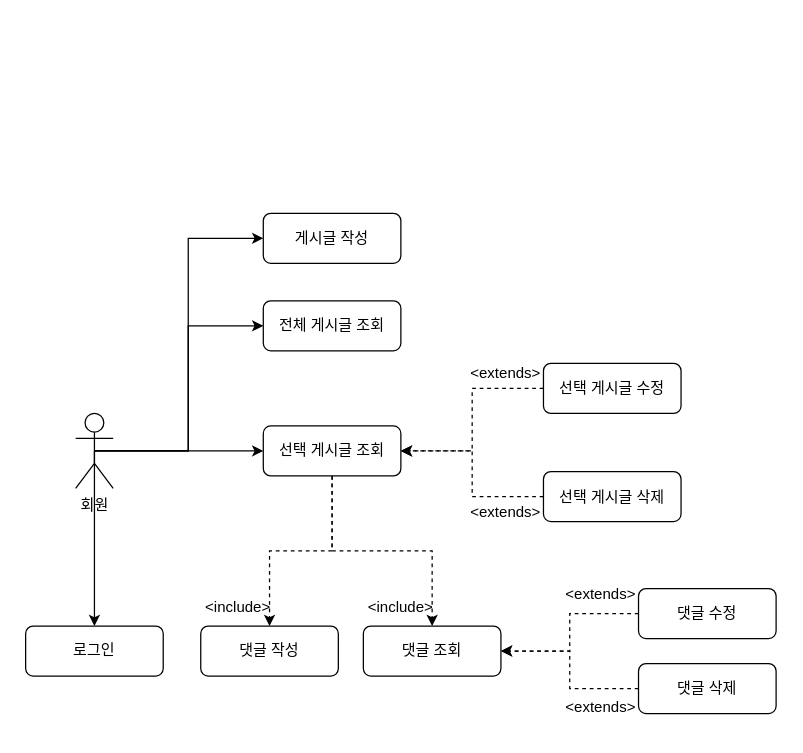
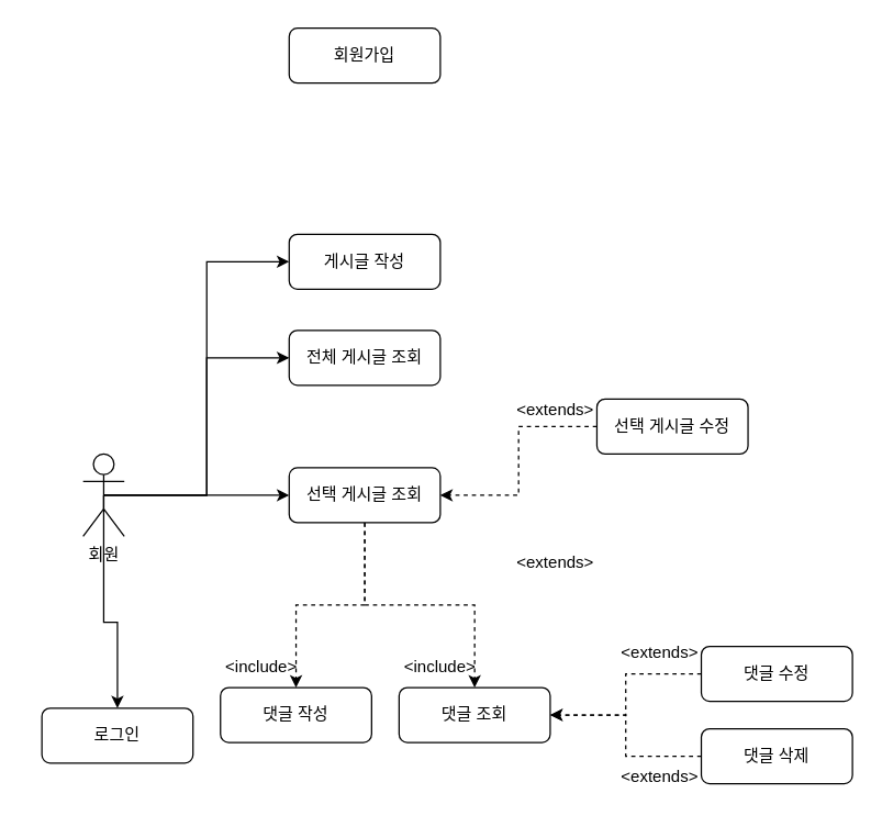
  <mxCell id="0" />
  <mxCell id="1" parent="0" />
  <mxCell id="2" style="edgeStyle=orthogonalEdgeStyle;rounded=0;orthogonalLoop=1;jettySize=auto;html=1;exitX=0.5;exitY=0.5;exitDx=0;exitDy=0;exitPerimeter=0;entryX=0;entryY=0.5;entryDx=0;entryDy=0;" edge="1" parent="1" source="6" target="9"><mxGeometry relative="1" as="geometry" /></mxCell>
  <mxCell id="3" style="edgeStyle=orthogonalEdgeStyle;rounded=0;orthogonalLoop=1;jettySize=auto;html=1;exitX=0.5;exitY=0.5;exitDx=0;exitDy=0;exitPerimeter=0;entryX=0;entryY=0.5;entryDx=0;entryDy=0;" edge="1" parent="1" source="6" target="13"><mxGeometry relative="1" as="geometry" /></mxCell>
  <mxCell id="4" style="edgeStyle=orthogonalEdgeStyle;rounded=0;orthogonalLoop=1;jettySize=auto;html=1;exitX=0.5;exitY=0.5;exitDx=0;exitDy=0;exitPerimeter=0;entryX=0;entryY=0.5;entryDx=0;entryDy=0;" edge="1" parent="1" source="6" target="12"><mxGeometry relative="1" as="geometry" /></mxCell>
  <mxCell id="5" style="edgeStyle=orthogonalEdgeStyle;rounded=0;orthogonalLoop=1;jettySize=auto;html=1;exitX=0.5;exitY=0.5;exitDx=0;exitDy=0;exitPerimeter=0;entryX=0.5;entryY=0;entryDx=0;entryDy=0;" edge="1" parent="1" source="6" target="8"><mxGeometry relative="1" as="geometry" /></mxCell>
  <mxCell id="6" value="회원" style="shape=umlActor;verticalLabelPosition=bottom;verticalAlign=top;html=1;outlineConnect=0;" vertex="1" parent="1"><mxGeometry x="60" y="330" width="30" height="60" as="geometry" /></mxCell>
- <mxCell id="8" value="로그인" style="rounded=1;whiteSpace=wrap;html=1;" vertex="1" parent="1"><mxGeometry x="20" y="500" width="110" height="40" as="geometry" /></mxCell>
+ <mxCell id="7" value="회원가입" style="rounded=1;whiteSpace=wrap;html=1;" vertex="1" parent="1"><mxGeometry x="210" y="20" width="110" height="40" as="geometry" /></mxCell>
+ <mxCell id="8" value="로그인" style="rounded=1;whiteSpace=wrap;html=1;" vertex="1" parent="1"><mxGeometry x="30" y="515" width="110" height="40" as="geometry" /></mxCell>
  <mxCell id="9" value="게시글 작성" style="rounded=1;whiteSpace=wrap;html=1;" vertex="1" parent="1"><mxGeometry x="210" y="170" width="110" height="40" as="geometry" /></mxCell>
  <mxCell id="10" style="edgeStyle=orthogonalEdgeStyle;rounded=0;orthogonalLoop=1;jettySize=auto;html=1;exitX=0.5;exitY=1;exitDx=0;exitDy=0;entryX=0.5;entryY=0;entryDx=0;entryDy=0;dashed=1;" edge="1" parent="1" source="12" target="20"><mxGeometry relative="1" as="geometry" /></mxCell>
  <mxCell id="11" style="edgeStyle=orthogonalEdgeStyle;rounded=0;orthogonalLoop=1;jettySize=auto;html=1;exitX=0.5;exitY=1;exitDx=0;exitDy=0;entryX=0.5;entryY=0;entryDx=0;entryDy=0;dashed=1;" edge="1" parent="1" source="12" target="28"><mxGeometry relative="1" as="geometry" /></mxCell>
  <mxCell id="12" value="선택 게시글 조회" style="rounded=1;whiteSpace=wrap;html=1;" vertex="1" parent="1"><mxGeometry x="210" y="340" width="110" height="40" as="geometry" /></mxCell>
  <mxCell id="13" value="전체 게시글 조회" style="rounded=1;whiteSpace=wrap;html=1;" vertex="1" parent="1"><mxGeometry x="210" y="240" width="110" height="40" as="geometry" /></mxCell>
  <mxCell id="14" style="edgeStyle=orthogonalEdgeStyle;rounded=0;orthogonalLoop=1;jettySize=auto;html=1;exitX=0;exitY=0.5;exitDx=0;exitDy=0;entryX=1;entryY=0.5;entryDx=0;entryDy=0;dashed=1;" edge="1" parent="1" source="26" target="12"><mxGeometry relative="1" as="geometry" /></mxCell>
- <mxCell id="15" style="edgeStyle=orthogonalEdgeStyle;rounded=0;orthogonalLoop=1;jettySize=auto;html=1;exitX=0;exitY=0.5;exitDx=0;exitDy=0;entryX=1;entryY=0.5;entryDx=0;entryDy=0;dashed=1;" edge="1" parent="1" source="24" target="12"><mxGeometry relative="1" as="geometry" /></mxCell>
  <mxCell id="16" style="edgeStyle=orthogonalEdgeStyle;rounded=0;orthogonalLoop=1;jettySize=auto;html=1;exitX=0;exitY=0.5;exitDx=0;exitDy=0;entryX=1;entryY=0.5;entryDx=0;entryDy=0;dashed=1;" edge="1" parent="1" source="17" target="28"><mxGeometry relative="1" as="geometry" /></mxCell>
  <mxCell id="17" value="댓글 삭제" style="rounded=1;whiteSpace=wrap;html=1;" vertex="1" parent="1"><mxGeometry x="510" y="530" width="110" height="40" as="geometry" /></mxCell>
  <mxCell id="18" style="edgeStyle=orthogonalEdgeStyle;rounded=0;orthogonalLoop=1;jettySize=auto;html=1;exitX=0;exitY=0.5;exitDx=0;exitDy=0;entryX=1;entryY=0.5;entryDx=0;entryDy=0;dashed=1;" edge="1" parent="1" source="19" target="28"><mxGeometry relative="1" as="geometry" /></mxCell>
  <mxCell id="19" value="댓글 수정" style="rounded=1;whiteSpace=wrap;html=1;" vertex="1" parent="1"><mxGeometry x="510" y="470" width="110" height="40" as="geometry" /></mxCell>
  <mxCell id="20" value="댓글 작성" style="rounded=1;whiteSpace=wrap;html=1;" vertex="1" parent="1"><mxGeometry x="160" y="500" width="110" height="40" as="geometry" /></mxCell>
  <mxCell id="21" value="&amp;lt;extends&amp;gt;" style="text;html=1;align=center;verticalAlign=middle;whiteSpace=wrap;rounded=0;" vertex="1" parent="1"><mxGeometry x="450" y="460" width="60" height="30" as="geometry" /></mxCell>
  <mxCell id="22" value="&amp;lt;extends&amp;gt;" style="text;html=1;align=center;verticalAlign=middle;whiteSpace=wrap;rounded=0;" vertex="1" parent="1"><mxGeometry x="450" y="550" width="60" height="30" as="geometry" /></mxCell>
  <mxCell id="23" value="&amp;lt;include&lt;span style=&quot;background-color: initial;&quot;&gt;&amp;gt;&lt;/span&gt;" style="text;html=1;align=center;verticalAlign=middle;whiteSpace=wrap;rounded=0;" vertex="1" parent="1"><mxGeometry x="160" y="470" width="60" height="30" as="geometry" /></mxCell>
- <mxCell id="24" value="선택 게시글 삭제" style="rounded=1;whiteSpace=wrap;html=1;" vertex="1" parent="1"><mxGeometry x="434" y="376.5" width="110" height="40" as="geometry" /></mxCell>
  <mxCell id="25" value="&amp;lt;extends&amp;gt;" style="text;html=1;align=center;verticalAlign=middle;whiteSpace=wrap;rounded=0;" vertex="1" parent="1"><mxGeometry x="374" y="393.5" width="60" height="30" as="geometry" /></mxCell>
  <mxCell id="26" value="선택 게시글 수정" style="rounded=1;whiteSpace=wrap;html=1;" vertex="1" parent="1"><mxGeometry x="434" y="290" width="110" height="40" as="geometry" /></mxCell>
  <mxCell id="27" value="&amp;lt;extends&amp;gt;" style="text;html=1;align=center;verticalAlign=middle;whiteSpace=wrap;rounded=0;" vertex="1" parent="1"><mxGeometry x="374" y="283" width="60" height="30" as="geometry" /></mxCell>
  <mxCell id="28" value="댓글 조회" style="rounded=1;whiteSpace=wrap;html=1;" vertex="1" parent="1"><mxGeometry x="290" y="500" width="110" height="40" as="geometry" /></mxCell>
  <mxCell id="29" value="&amp;lt;include&lt;span style=&quot;background-color: initial;&quot;&gt;&amp;gt;&lt;/span&gt;" style="text;html=1;align=center;verticalAlign=middle;whiteSpace=wrap;rounded=0;" vertex="1" parent="1"><mxGeometry x="290" y="470" width="60" height="30" as="geometry" /></mxCell>
